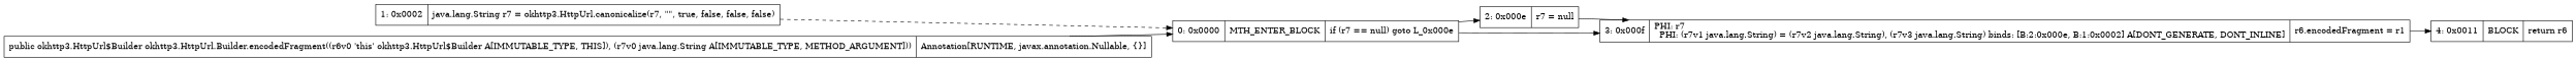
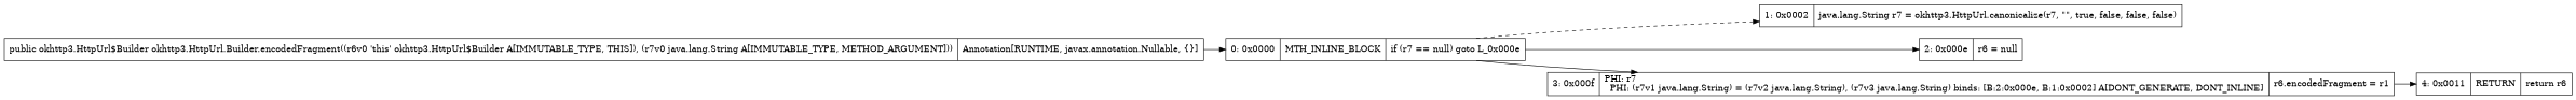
  digraph {
    rankdir=LR
    node [shape=record]
-   n1 [label="{0\:\ 0x0000|MTH_ENTER_BLOCK\l|if (r7 == null) goto L_0x000e\l}"]
+   n1 [label="{0\:\ 0x0000|MTH_INLINE_BLOCK\l|if (r7 == null) goto L_0x000e\l}"]
    n2 [label="{1\:\ 0x0002|java.lang.String r7 = okhttp3.HttpUrl.canonicalize(r7, \"\", true, false, false, false)\l}"]
-   n3 [label="{2\:\ 0x000e|r7 = null\l}"]
+   n3 [label="{2\:\ 0x000e|r6 = null\l}"]
    n4 [label="{3\:\ 0x000f|PHI: r7 \l  PHI: (r7v1 java.lang.String) = (r7v2 java.lang.String), (r7v3 java.lang.String) binds: [B:2:0x000e, B:1:0x0002] A[DONT_GENERATE, DONT_INLINE]\l|r6.encodedFragment = r1\l}"]
-   n5 [label="{4\:\ 0x0011|BLOCK\l|return r6\l}"]
+   n5 [label="{4\:\ 0x0011|RETURN\l|return r6\l}"]
    n6 [label="{public okhttp3.HttpUrl$Builder okhttp3.HttpUrl.Builder.encodedFragment((r6v0 'this' okhttp3.HttpUrl$Builder A[IMMUTABLE_TYPE, THIS]), (r7v0 java.lang.String A[IMMUTABLE_TYPE, METHOD_ARGUMENT]))  | Annotation[RUNTIME, javax.annotation.Nullable, \{\}]\l}"]
-   n2 -> n1 [style=dashed]
+   n1 -> n2 [style=dashed]
    n1 -> n3
    n1 -> n4
-   n3 -> n4
    n4 -> n5
    n6 -> n1
  }
